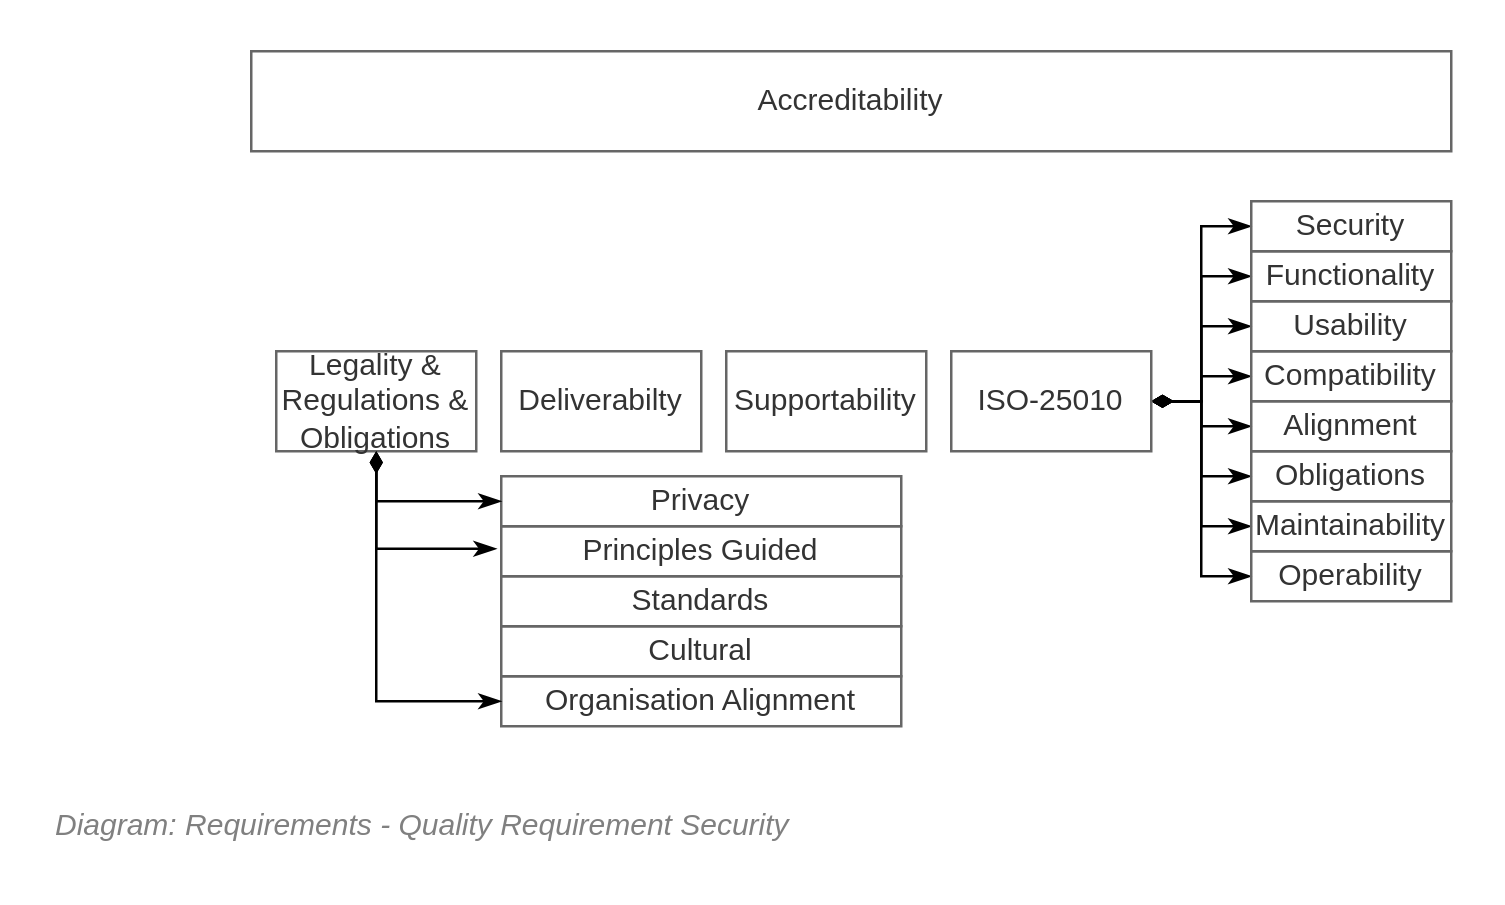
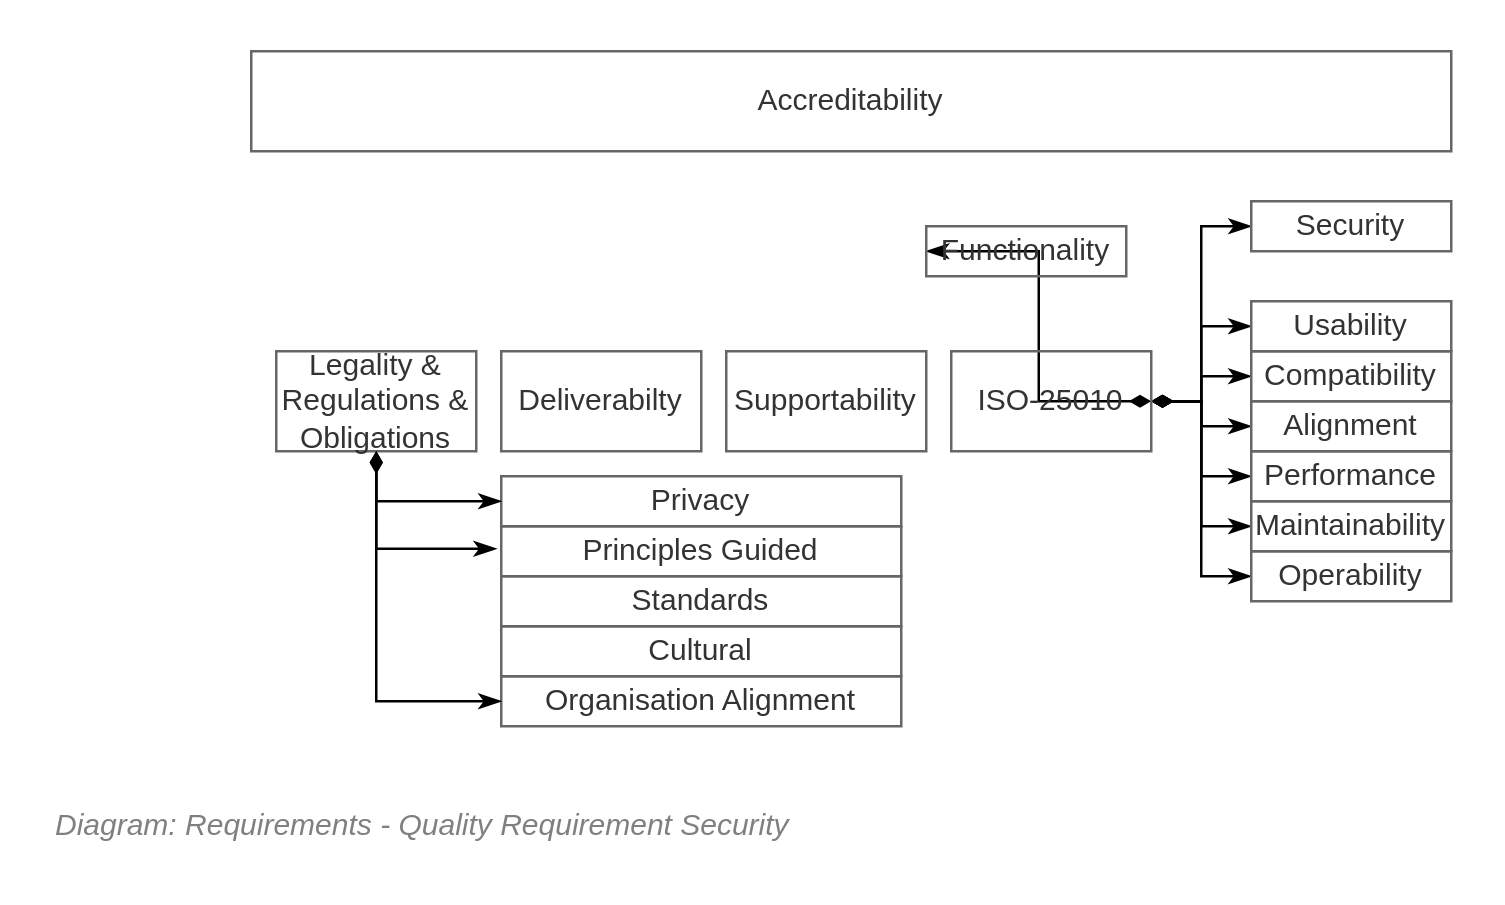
  <mxCell id="0" />
  <mxCell id="1" parent="0" />
  <mxCell id="2" value="Accreditability" style="rounded=0;whiteSpace=wrap;html=1;shadow=0;glass=0;comic=0;strokeColor=#666666;fontSize=12;align=center;fontColor=#333333;fillColor=none;" vertex="1" parent="1"><mxGeometry x="100" y="20" width="480" height="40" as="geometry" /></mxCell>
  <mxCell id="3" value="Legality &amp;amp; Regulations &amp;amp; Obligations" style="rounded=0;whiteSpace=wrap;html=1;shadow=0;glass=0;comic=0;strokeColor=#666666;fontSize=12;align=center;fontColor=#333333;fillColor=none;" vertex="1" parent="1"><mxGeometry x="110" y="140" width="80" height="40" as="geometry" /></mxCell>
  <mxCell id="4" style="edgeStyle=elbowEdgeStyle;rounded=0;orthogonalLoop=1;jettySize=auto;html=1;entryX=0;entryY=0.5;entryDx=0;entryDy=0;endArrow=classicThin;endFill=1;strokeWidth=1;fontSize=12;fontColor=#000000;startArrow=diamondThin;startFill=1;" edge="1" parent="1" target="13"><mxGeometry relative="1" as="geometry"><mxPoint x="460" y="160" as="sourcePoint" /></mxGeometry></mxCell>
  <mxCell id="5" style="edgeStyle=elbowEdgeStyle;rounded=0;orthogonalLoop=1;jettySize=auto;html=1;entryX=0;entryY=0.5;entryDx=0;entryDy=0;startArrow=diamondThin;startFill=1;endArrow=classicThin;endFill=1;strokeWidth=1;fontSize=12;fontColor=#000000;" edge="1" parent="1" target="14"><mxGeometry relative="1" as="geometry"><mxPoint x="460" y="160" as="sourcePoint" /></mxGeometry></mxCell>
  <mxCell id="6" style="edgeStyle=elbowEdgeStyle;rounded=0;orthogonalLoop=1;jettySize=auto;html=1;entryX=0;entryY=0.5;entryDx=0;entryDy=0;startArrow=diamondThin;startFill=1;endArrow=classicThin;endFill=1;strokeWidth=1;fontSize=12;fontColor=#000000;" edge="1" parent="1" target="15"><mxGeometry relative="1" as="geometry"><mxPoint x="460" y="160" as="sourcePoint" /></mxGeometry></mxCell>
  <mxCell id="7" style="edgeStyle=elbowEdgeStyle;rounded=0;orthogonalLoop=1;jettySize=auto;html=1;entryX=0;entryY=0.5;entryDx=0;entryDy=0;startArrow=diamondThin;startFill=1;endArrow=classicThin;endFill=1;strokeWidth=1;fontSize=12;fontColor=#000000;" edge="1" parent="1" target="17"><mxGeometry relative="1" as="geometry"><mxPoint x="460" y="160" as="sourcePoint" /></mxGeometry></mxCell>
  <mxCell id="8" style="edgeStyle=elbowEdgeStyle;rounded=0;orthogonalLoop=1;jettySize=auto;html=1;entryX=0;entryY=0.5;entryDx=0;entryDy=0;startArrow=diamondThin;startFill=1;endArrow=classicThin;endFill=1;strokeWidth=1;fontSize=12;fontColor=#000000;" edge="1" parent="1" target="18"><mxGeometry relative="1" as="geometry"><mxPoint x="460" y="160" as="sourcePoint" /></mxGeometry></mxCell>
  <mxCell id="9" style="edgeStyle=elbowEdgeStyle;rounded=0;orthogonalLoop=1;jettySize=auto;html=1;entryX=0;entryY=0.5;entryDx=0;entryDy=0;startArrow=diamondThin;startFill=1;endArrow=classicThin;endFill=1;strokeWidth=1;fontSize=12;fontColor=#000000;" edge="1" parent="1" target="19"><mxGeometry relative="1" as="geometry"><mxPoint x="460" y="160" as="sourcePoint" /><Array as="points"><mxPoint x="480" y="190" /></Array></mxGeometry></mxCell>
  <mxCell id="10" style="edgeStyle=elbowEdgeStyle;rounded=0;orthogonalLoop=1;jettySize=auto;html=1;entryX=0;entryY=0.5;entryDx=0;entryDy=0;startArrow=diamondThin;startFill=1;endArrow=classicThin;endFill=1;strokeWidth=1;fontSize=12;fontColor=#000000;" edge="1" parent="1" target="20"><mxGeometry relative="1" as="geometry"><mxPoint x="460" y="160" as="sourcePoint" /></mxGeometry></mxCell>
  <mxCell id="11" style="edgeStyle=elbowEdgeStyle;rounded=0;orthogonalLoop=1;jettySize=auto;html=1;entryX=0;entryY=0.5;entryDx=0;entryDy=0;startArrow=diamondThin;startFill=1;endArrow=classicThin;endFill=1;strokeWidth=1;fontSize=12;fontColor=#000000;" edge="1" parent="1" target="16"><mxGeometry relative="1" as="geometry"><mxPoint x="460" y="160" as="sourcePoint" /></mxGeometry></mxCell>
  <mxCell id="12" value="ISO-25010" style="rounded=0;whiteSpace=wrap;html=1;shadow=0;glass=0;comic=0;strokeColor=#666666;fontSize=12;align=center;fontColor=#333333;fillColor=none;" vertex="1" parent="1"><mxGeometry x="380" y="140" width="80" height="40" as="geometry" /></mxCell>
  <mxCell id="13" value="Security" style="rounded=0;whiteSpace=wrap;html=1;shadow=0;glass=0;comic=0;strokeColor=#666666;fontSize=12;align=center;fontColor=#333333;fillColor=none;" vertex="1" parent="1"><mxGeometry x="500" y="80" width="80" height="20" as="geometry" /></mxCell>
- <mxCell id="14" value="Functionality" style="rounded=0;whiteSpace=wrap;html=1;shadow=0;glass=0;comic=0;strokeColor=#666666;fontSize=12;align=center;fontColor=#333333;fillColor=none;" vertex="1" parent="1"><mxGeometry x="500" y="100" width="80" height="20" as="geometry" /></mxCell>
+ <mxCell id="14" value="Functionality" style="rounded=0;whiteSpace=wrap;html=1;shadow=0;glass=0;comic=0;strokeColor=#666666;fontSize=12;align=center;fontColor=#333333;fillColor=none;" vertex="1" parent="1"><mxGeometry x="370" y="90" width="80" height="20" as="geometry" /></mxCell>
  <mxCell id="15" value="Usability" style="rounded=0;whiteSpace=wrap;html=1;shadow=0;glass=0;comic=0;strokeColor=#666666;fontSize=12;align=center;fontColor=#333333;fillColor=none;" vertex="1" parent="1"><mxGeometry x="500" y="120" width="80" height="20" as="geometry" /></mxCell>
  <mxCell id="16" value="Alignment" style="rounded=0;whiteSpace=wrap;html=1;shadow=0;glass=0;comic=0;strokeColor=#666666;fontSize=12;align=center;fontColor=#333333;fillColor=none;" vertex="1" parent="1"><mxGeometry x="500" y="160" width="80" height="20" as="geometry" /></mxCell>
  <mxCell id="17" value="Compatibility" style="rounded=0;whiteSpace=wrap;html=1;shadow=0;glass=0;comic=0;strokeColor=#666666;fontSize=12;align=center;fontColor=#333333;fillColor=none;" vertex="1" parent="1"><mxGeometry x="500" y="140" width="80" height="20" as="geometry" /></mxCell>
- <mxCell id="18" value="Obligations" style="rounded=0;whiteSpace=wrap;html=1;shadow=0;glass=0;comic=0;strokeColor=#666666;fontSize=12;align=center;fontColor=#333333;fillColor=none;" vertex="1" parent="1"><mxGeometry x="500" y="180" width="80" height="20" as="geometry" /></mxCell>
+ <mxCell id="18" value="Performance" style="rounded=0;whiteSpace=wrap;html=1;shadow=0;glass=0;comic=0;strokeColor=#666666;fontSize=12;align=center;fontColor=#333333;fillColor=none;" vertex="1" parent="1"><mxGeometry x="500" y="180" width="80" height="20" as="geometry" /></mxCell>
  <mxCell id="19" value="Maintainability" style="rounded=0;whiteSpace=wrap;html=1;shadow=0;glass=0;comic=0;strokeColor=#666666;fontSize=12;align=center;fontColor=#333333;fillColor=none;" vertex="1" parent="1"><mxGeometry x="500" y="200" width="80" height="20" as="geometry" /></mxCell>
  <mxCell id="20" value="Operability" style="rounded=0;whiteSpace=wrap;html=1;shadow=0;glass=0;comic=0;strokeColor=#666666;fontSize=12;align=center;fontColor=#333333;fillColor=none;" vertex="1" parent="1"><mxGeometry x="500" y="220" width="80" height="20" as="geometry" /></mxCell>
  <mxCell id="21" value="Supportability" style="rounded=0;whiteSpace=wrap;html=1;shadow=0;glass=0;comic=0;strokeColor=#666666;fontSize=12;align=center;fontColor=#333333;fillColor=none;" vertex="1" parent="1"><mxGeometry x="290" y="140" width="80" height="40" as="geometry" /></mxCell>
  <mxCell id="22" value="Deliverabilty" style="rounded=0;whiteSpace=wrap;html=1;shadow=0;glass=0;comic=0;strokeColor=#666666;fontSize=12;align=center;fontColor=#333333;fillColor=none;" vertex="1" parent="1"><mxGeometry x="200" y="140" width="80" height="40" as="geometry" /></mxCell>
  <mxCell id="23" value="Principles Guided" style="rounded=0;whiteSpace=wrap;html=1;shadow=0;glass=0;comic=0;strokeColor=#666666;fontSize=12;align=center;fontColor=#333333;fillColor=none;" vertex="1" parent="1"><mxGeometry x="200" y="210" width="160" height="20" as="geometry" /></mxCell>
  <mxCell id="24" value="Standards" style="rounded=0;whiteSpace=wrap;html=1;shadow=0;glass=0;comic=0;strokeColor=#666666;fontSize=12;align=center;fontColor=#333333;fillColor=none;" vertex="1" parent="1"><mxGeometry x="200" y="230" width="160" height="20" as="geometry" /></mxCell>
  <mxCell id="25" value="Cultural" style="rounded=0;whiteSpace=wrap;html=1;shadow=0;glass=0;comic=0;strokeColor=#666666;fontSize=12;align=center;fontColor=#333333;fillColor=none;" vertex="1" parent="1"><mxGeometry x="200" y="250" width="160" height="20" as="geometry" /></mxCell>
  <mxCell id="26" value="Organisation Alignment" style="rounded=0;whiteSpace=wrap;html=1;shadow=0;glass=0;comic=0;strokeColor=#666666;fontSize=12;align=center;fontColor=#333333;fillColor=none;" vertex="1" parent="1"><mxGeometry x="200" y="270" width="160" height="20" as="geometry" /></mxCell>
  <mxCell id="27" value="Privacy" style="rounded=0;whiteSpace=wrap;html=1;shadow=0;glass=0;comic=0;strokeColor=#666666;fontSize=12;align=center;fontColor=#333333;fillColor=none;" vertex="1" parent="1"><mxGeometry x="200" y="190" width="160" height="20" as="geometry" /></mxCell>
  <mxCell id="28" style="edgeStyle=elbowEdgeStyle;rounded=0;orthogonalLoop=1;jettySize=auto;html=1;entryX=0;entryY=0.5;entryDx=0;entryDy=0;startArrow=diamondThin;startFill=1;endArrow=classicThin;endFill=1;strokeWidth=1;fontSize=12;fontColor=#000000;exitX=0.5;exitY=1;exitDx=0;exitDy=0;" edge="1" parent="1" source="3" target="27"><mxGeometry relative="1" as="geometry"><mxPoint x="470" y="170" as="sourcePoint" /><mxPoint x="510" y="120" as="targetPoint" /><Array as="points"><mxPoint x="150" y="190" /></Array></mxGeometry></mxCell>
  <mxCell id="29" style="edgeStyle=elbowEdgeStyle;rounded=0;orthogonalLoop=1;jettySize=auto;html=1;entryX=-0.012;entryY=1.45;entryDx=0;entryDy=0;startArrow=diamondThin;startFill=1;endArrow=classicThin;endFill=1;strokeWidth=1;fontSize=12;fontColor=#000000;exitX=0.5;exitY=1;exitDx=0;exitDy=0;entryPerimeter=0;" edge="1" parent="1" source="3" target="27"><mxGeometry relative="1" as="geometry"><mxPoint x="160" y="190" as="sourcePoint" /><mxPoint x="210" y="220" as="targetPoint" /><Array as="points"><mxPoint x="150" y="210" /></Array></mxGeometry></mxCell>
  <mxCell id="30" style="edgeStyle=elbowEdgeStyle;rounded=0;orthogonalLoop=1;jettySize=auto;html=1;startArrow=diamondThin;startFill=1;endArrow=classicThin;endFill=1;strokeWidth=1;fontSize=12;fontColor=#000000;exitX=0.5;exitY=1;exitDx=0;exitDy=0;" edge="1" parent="1" source="3"><mxGeometry relative="1" as="geometry"><mxPoint x="160" y="190" as="sourcePoint" /><mxPoint x="200" y="280" as="targetPoint" /><Array as="points"><mxPoint x="150" y="240" /></Array></mxGeometry></mxCell>
  <mxCell id="31" value="&lt;font style=&quot;font-size: 12px ; font-weight: normal&quot;&gt;&lt;i&gt;Diagram:&amp;nbsp;&lt;/i&gt;&lt;i&gt;Requirements - Quality Requirement Security&lt;/i&gt;&lt;/font&gt;" style="text;strokeColor=none;fillColor=none;html=1;fontSize=12;fontStyle=1;verticalAlign=middle;align=left;shadow=0;glass=0;comic=0;opacity=30;fontColor=#808080;" vertex="1" parent="1"><mxGeometry x="20" y="320" width="512" height="20" as="geometry" /></mxCell>
